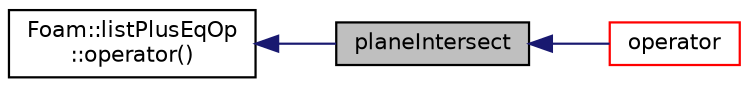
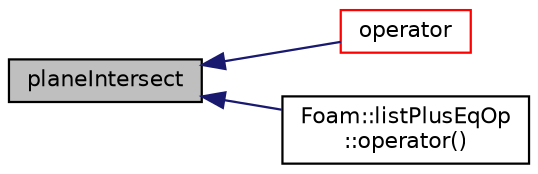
  digraph {
    rankdir=LR
    node [color=black fontname=Helvetica fontsize=10 shape=record]
    edge [color=midnightblue dir=back fontname=Helvetica fontsize=10 labelfontname=Helvetica labelfontsize=10 style=solid]
    n1 [fillcolor=grey75 fontcolor=black height=0.2 label=planeIntersect style=filled width=0.4]
    n2 [color=red height=0.2 label=operator width=0.4]
    n3 [height=0.2 label="Foam::listPlusEqOp\l::operator()" width=0.4]
    n1 -> n2
-   n3 -> n1
+   n1 -> n3
  }
